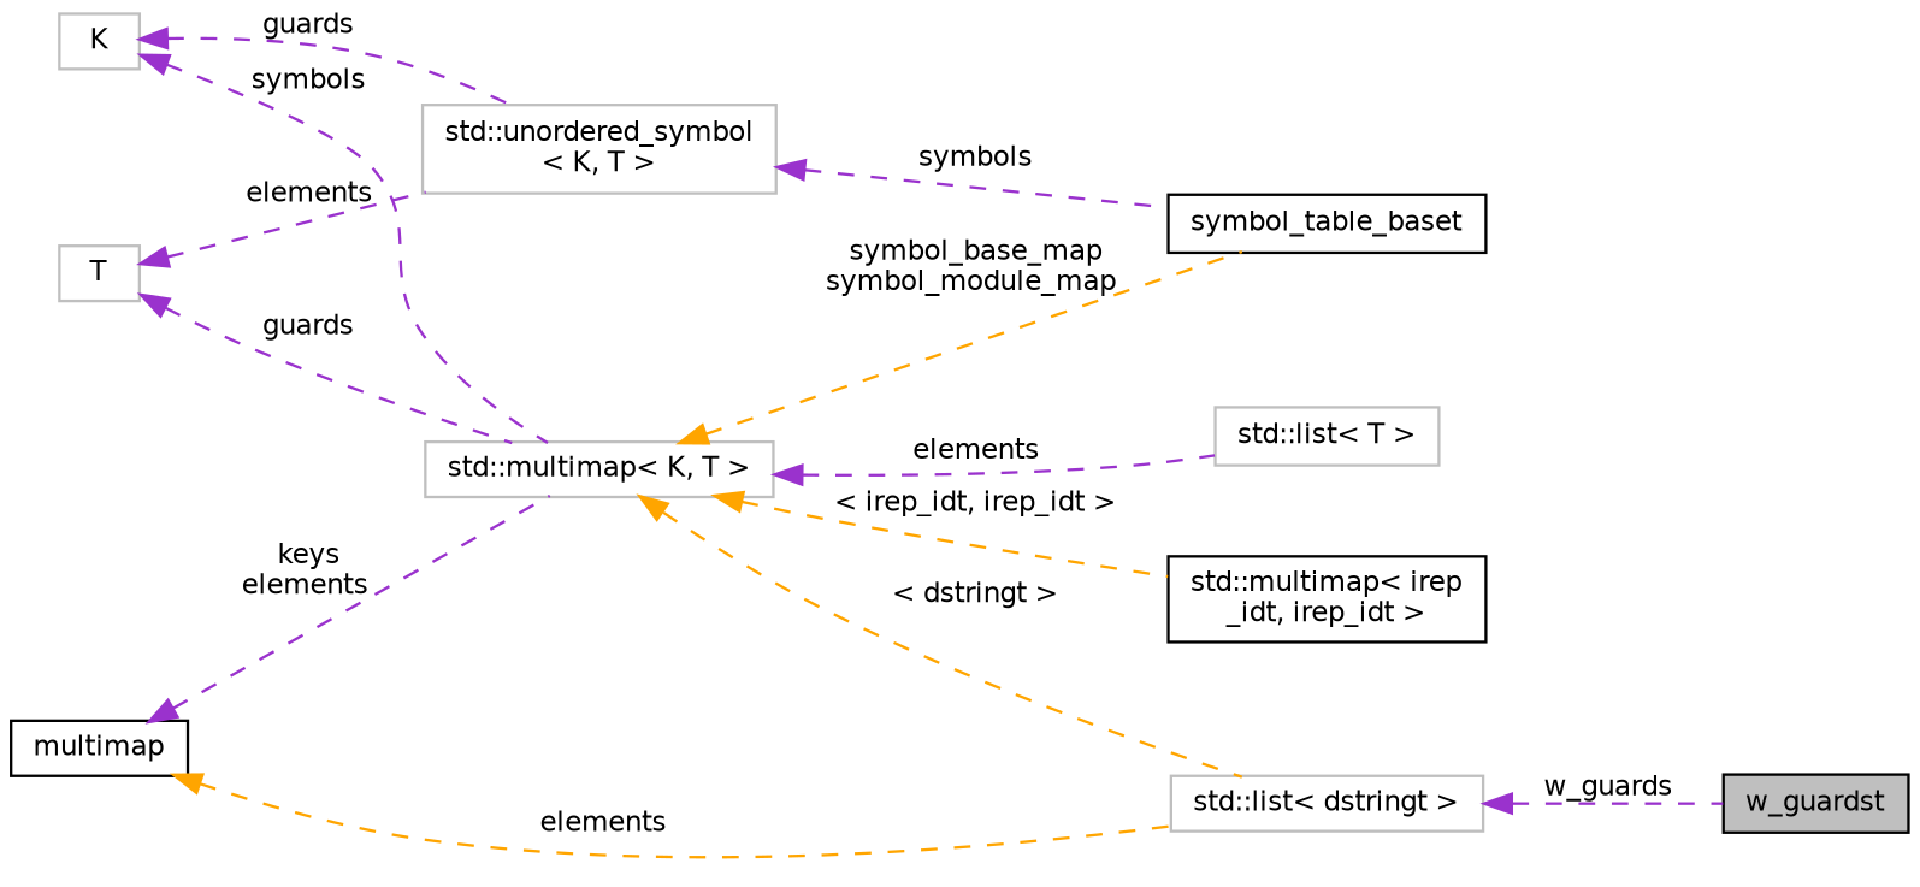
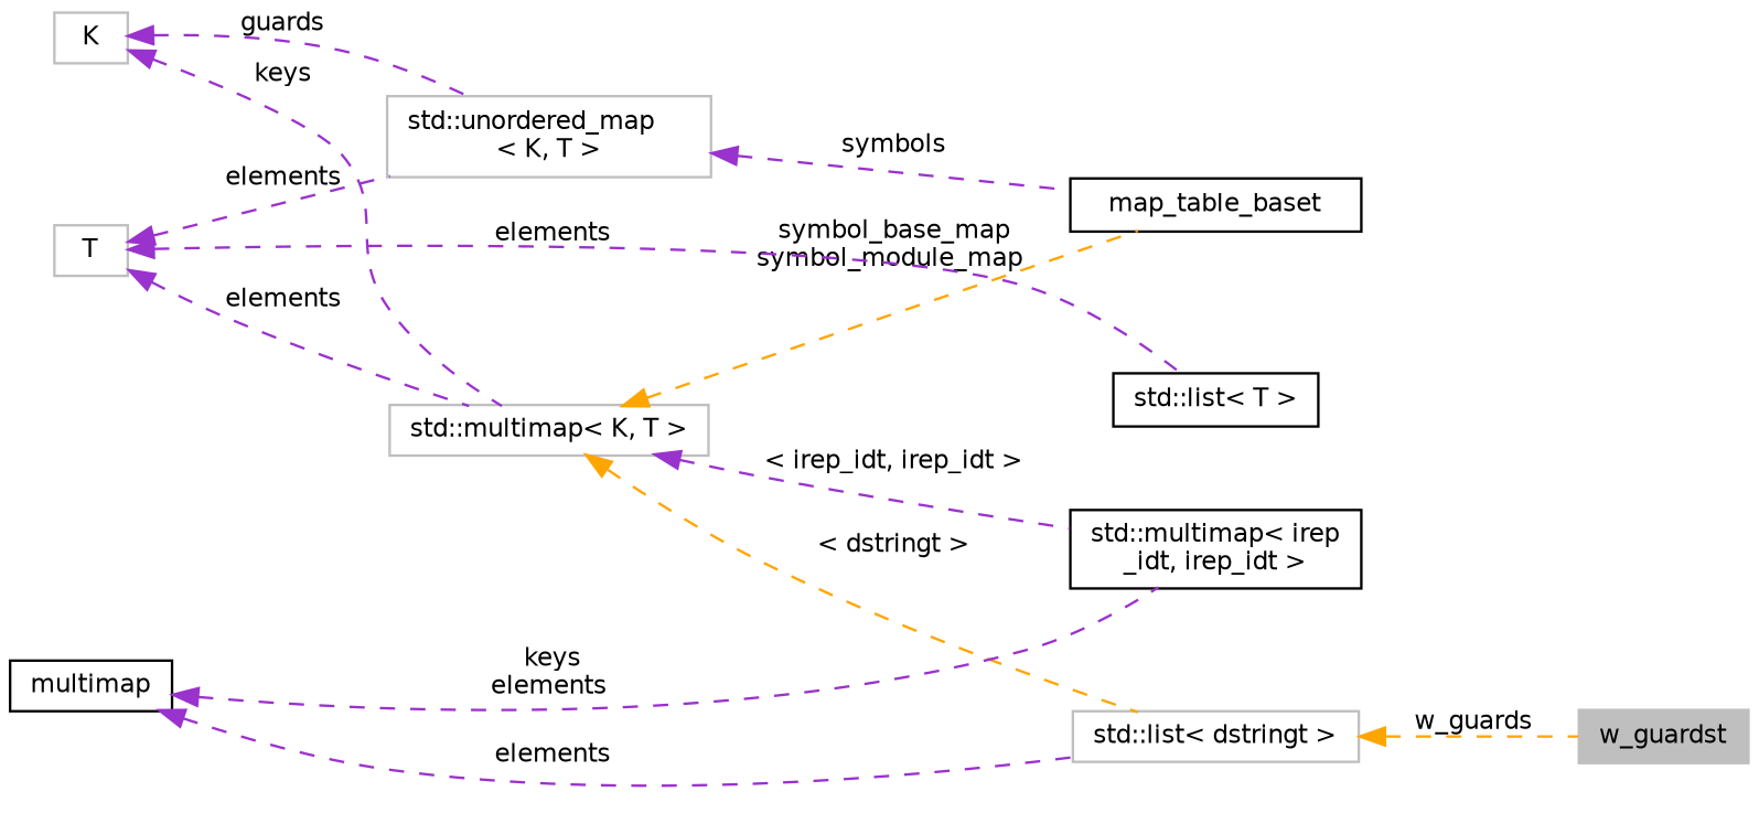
  digraph {
    rankdir=LR
    node [color=grey75 fontname=Helvetica fontsize=10 shape=record]
    edge [color=darkorchid3 dir=back fontname=Helvetica fontsize=10 labelfontname=Helvetica labelfontsize=10 style=dashed]
-   n1 [color=black fillcolor=grey75 fontcolor=black height=0.2 label=w_guardst style=filled width=0.4]
-   n2 [color=black height=0.2 label=symbol_table_baset width=0.4]
+   n1 [fillcolor=grey75 fontcolor=black height=0.2 label=w_guardst style=filled width=0.4]
+   n2 [color=black height=0.2 label=map_table_baset width=0.4]
    n3 [height=0.2 label="std::multimap\< K, T \>" width=0.4]
    n4 [color=black height=0.2 label="std::multimap\< irep\l_idt, irep_idt \>" width=0.4]
    n5 [height=0.2 label="std::list\< dstringt \>" width=0.4]
    n6 [height=0.2 label=K width=0.4]
-   n7 [height=0.2 label="std::unordered_symbol\l\< K, T \>" width=0.4]
+   n7 [height=0.2 label="std::unordered_map\l\< K, T \>" width=0.4]
    n8 [height=0.2 label=T width=0.4]
-   n9 [height=0.2 label="std::list\< T \>" width=0.4]
+   n9 [color=black height=0.2 label="std::list\< T \>" width=0.4]
    n10 [color=black height=0.2 label=multimap width=0.4]
    n3 -> n2 [color=orange label=" symbol_base_map\nsymbol_module_map"]
-   n3 -> n4 [color=orange label=" \< irep_idt, irep_idt \>"]
+   n3 -> n4 [label=" \< irep_idt, irep_idt \>"]
    n3 -> n5 [color=orange label=" \< dstringt \>"]
-   n5 -> n1 [label=" w_guards"]
-   n6 -> n3 [label=" symbols"]
+   n5 -> n1 [color=orange label=" w_guards"]
+   n6 -> n3 [label=" keys"]
    n6 -> n7 [label=" guards"]
    n7 -> n2 [label=" symbols"]
-   n8 -> n3 [label=" guards"]
+   n8 -> n3 [label=" elements"]
    n8 -> n7 [label=" elements"]
-   n3 -> n9 [label=" elements"]
-   n10 -> n3 [label=" keys\nelements"]
-   n10 -> n5 [color=orange label=" elements"]
+   n8 -> n9 [label=" elements"]
+   n10 -> n4 [label=" keys\nelements"]
+   n10 -> n5 [label=" elements"]
  }
